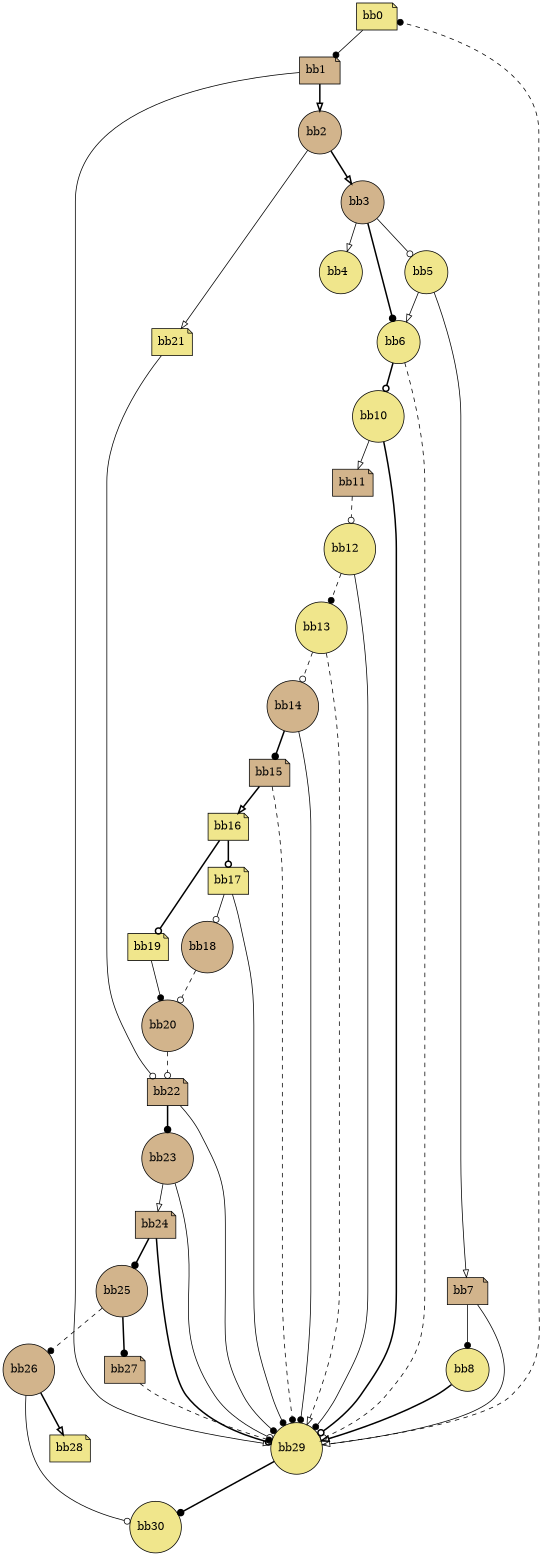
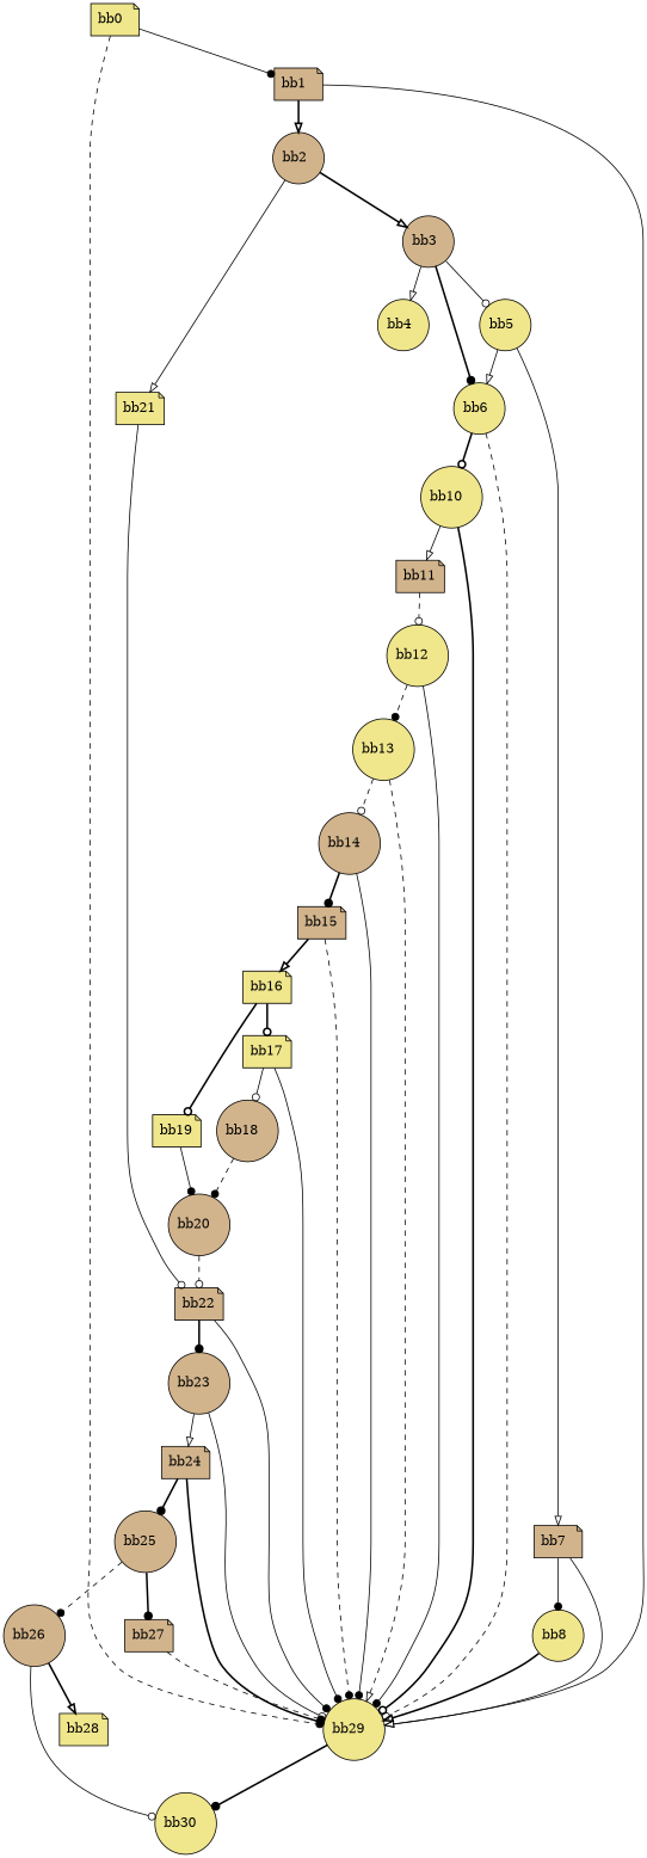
  digraph {
    node [fillcolor=khaki shape=circle style=filled]
    edge [arrowhead=dot style=solid]
    n1 [label="bb0\l" shape=note]
    n2 [fillcolor=tan label="bb1\l" shape=note]
    n3 [label="bb29\l"]
    n4 [fillcolor=tan label="bb2\l"]
    n5 [label="bb30\l"]
    n6 [fillcolor=tan label="bb3\l"]
    n7 [label="bb21\l" shape=note]
    n8 [label="bb4\l"]
    n9 [label="bb5\l"]
    n10 [label="bb6\l"]
    n11 [fillcolor=tan label="bb22\l" shape=note]
    n12 [fillcolor=tan label="bb7\l" shape=note]
    n13 [label="bb10\l"]
    n14 [label="bb8\l"]
    n15 [fillcolor=tan label="bb11\l" shape=note]
    n16 [label="bb12\l"]
    n17 [label="bb13\l"]
    n18 [fillcolor=tan label="bb14\l"]
    n19 [fillcolor=tan label="bb15\l" shape=note]
    n20 [label="bb16\l" shape=note]
    n21 [label="bb17\l" shape=note]
    n22 [label="bb19\l" shape=note]
    n23 [fillcolor=tan label="bb18\l"]
    n24 [fillcolor=tan label="bb20\l"]
    n25 [fillcolor=tan label="bb23\l"]
    n26 [fillcolor=tan label="bb24\l" shape=note]
    n27 [fillcolor=tan label="bb25\l"]
    n28 [fillcolor=tan label="bb26\l"]
    n29 [fillcolor=tan label="bb27\l" shape=note]
    n30 [label="bb28\l" shape=note]
    n1 -> n2
-   n3 -> n1 [style=dashed]
+   n1 -> n3 [style=dashed]
    n2 -> n3 [arrowhead=onormal]
    n2 -> n4 [arrowhead=onormal style=bold]
    n3 -> n5 [style=bold]
    n4 -> n6 [arrowhead=onormal style=bold]
    n4 -> n7 [arrowhead=onormal]
    n6 -> n8 [arrowhead=onormal]
    n6 -> n9 [arrowhead=odot]
    n6 -> n10 [style=bold]
    n7 -> n11 [arrowhead=odot]
    n9 -> n10 [arrowhead=onormal]
    n9 -> n12 [arrowhead=onormal]
    n10 -> n3 [arrowhead=odot style=dashed]
    n10 -> n13 [arrowhead=odot style=bold]
    n11 -> n3
    n11 -> n25 [style=bold]
    n12 -> n3 [arrowhead=onormal]
    n12 -> n14
    n13 -> n3 [arrowhead=odot style=bold]
    n13 -> n15 [arrowhead=onormal]
    n14 -> n3 [arrowhead=onormal style=bold]
    n15 -> n16 [arrowhead=odot style=dashed]
    n16 -> n3
    n16 -> n17 [style=dashed]
    n17 -> n3 [arrowhead=onormal style=dashed]
    n17 -> n18 [arrowhead=odot style=dashed]
    n18 -> n3
    n18 -> n19 [style=bold]
    n19 -> n3 [style=dashed]
    n19 -> n20 [arrowhead=onormal style=bold]
    n20 -> n21 [arrowhead=odot style=bold]
    n20 -> n22 [arrowhead=odot style=bold]
    n21 -> n3
    n21 -> n23 [arrowhead=odot]
    n22 -> n24
-   n23 -> n24 [arrowhead=odot style=dashed]
+   n23 -> n24 [style=dashed]
    n24 -> n11 [arrowhead=odot style=dashed]
    n25 -> n3 [arrowhead=odot]
    n25 -> n26 [arrowhead=onormal]
    n26 -> n3 [arrowhead=odot style=bold]
    n26 -> n27 [style=bold]
    n27 -> n28 [style=dashed]
    n27 -> n29 [style=bold]
    n28 -> n5 [arrowhead=odot]
    n28 -> n30 [arrowhead=onormal style=bold]
    n29 -> n3 [style=dashed]
  }
